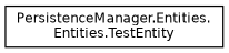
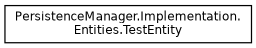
  digraph {
    rankdir=TB
-   n1 [color=black fillcolor=white fontname=Helvetica fontsize=10 height=0.2 label="PersistenceManager.Entities.\lEntities.TestEntity" shape=record style=filled width=0.4]
+   n1 [color=black fillcolor=white fontname=Helvetica fontsize=10 height=0.2 label="PersistenceManager.Implementation.\lEntities.TestEntity" shape=record style=filled width=0.4]
  }
